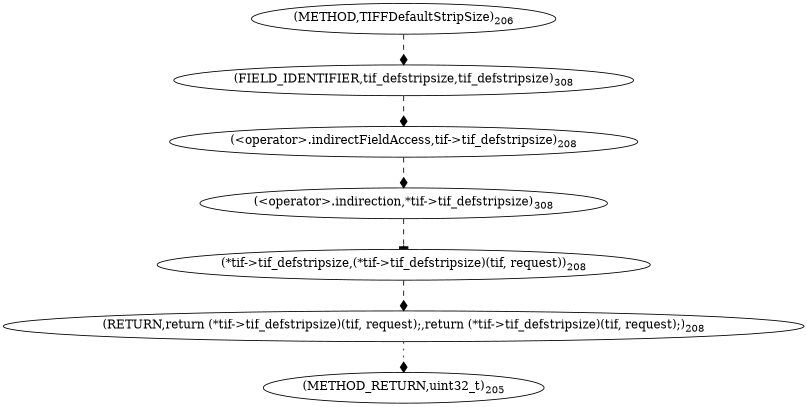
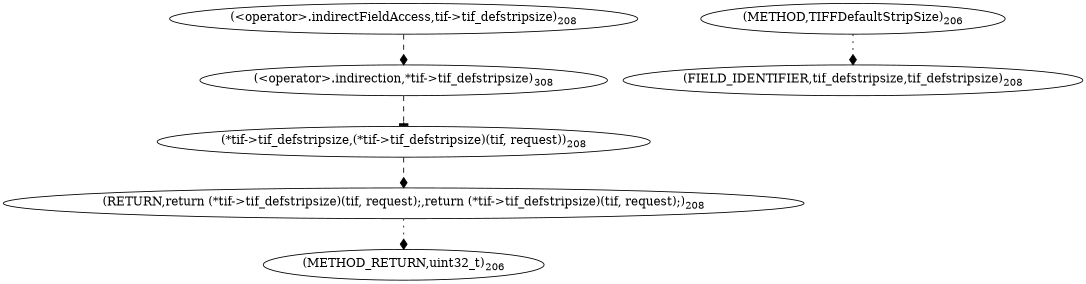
  digraph {
    edge [arrowhead=diamond style=dashed]
    n1 [label=<(RETURN,return (*tif-&gt;tif_defstripsize)(tif, request);,return (*tif-&gt;tif_defstripsize)(tif, request);)<SUB>208</SUB>>]
-   n2 [label=<(METHOD_RETURN,uint32_t)<SUB>205</SUB>>]
+   n2 [label=<(METHOD_RETURN,uint32_t)<SUB>206</SUB>>]
    n3 [label=<(*tif-&gt;tif_defstripsize,(*tif-&gt;tif_defstripsize)(tif, request))<SUB>208</SUB>>]
    n4 [label=<(&lt;operator&gt;.indirection,*tif-&gt;tif_defstripsize)<SUB>308</SUB>>]
    n5 [label=<(&lt;operator&gt;.indirectFieldAccess,tif-&gt;tif_defstripsize)<SUB>208</SUB>>]
-   n6 [label=<(FIELD_IDENTIFIER,tif_defstripsize,tif_defstripsize)<SUB>308</SUB>>]
+   n6 [label=<(FIELD_IDENTIFIER,tif_defstripsize,tif_defstripsize)<SUB>208</SUB>>]
    n7 [label=<(METHOD,TIFFDefaultStripSize)<SUB>206</SUB>>]
    n1 -> n2 [style=dotted]
    n3 -> n1
    n4 -> n3 [arrowhead=tee]
    n5 -> n4
-   n6 -> n5
-   n7 -> n6
+   n7 -> n6 [style=dotted]
  }
